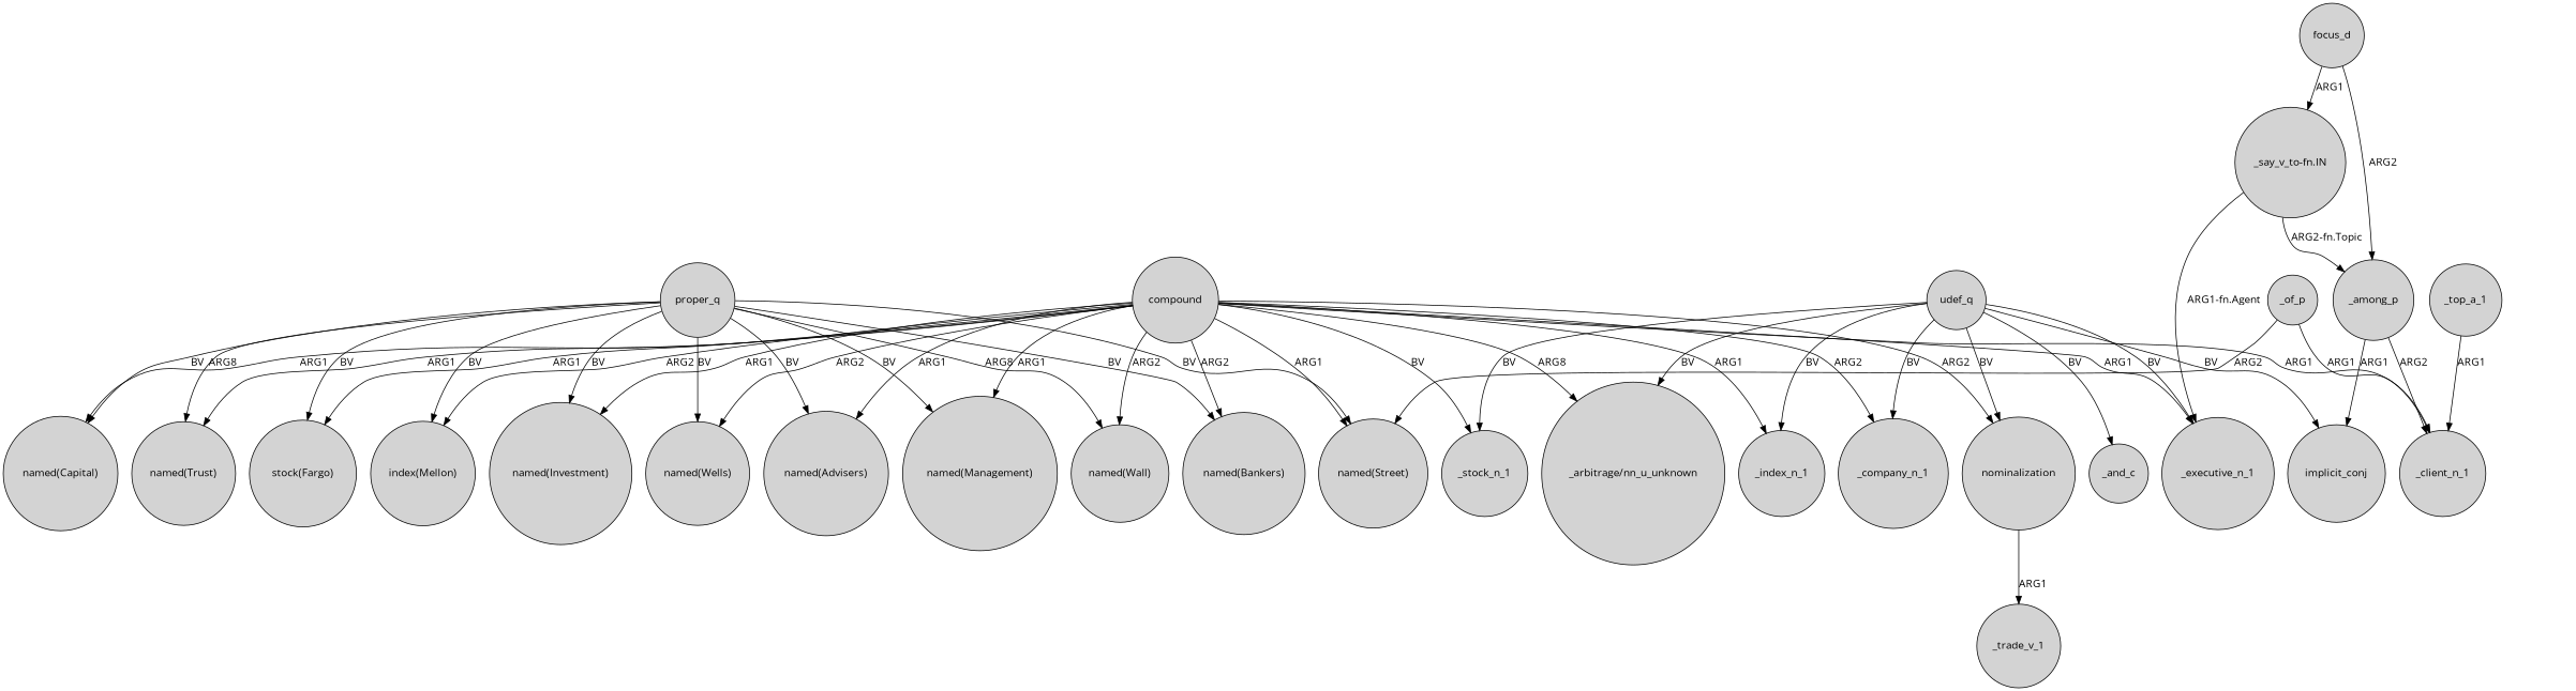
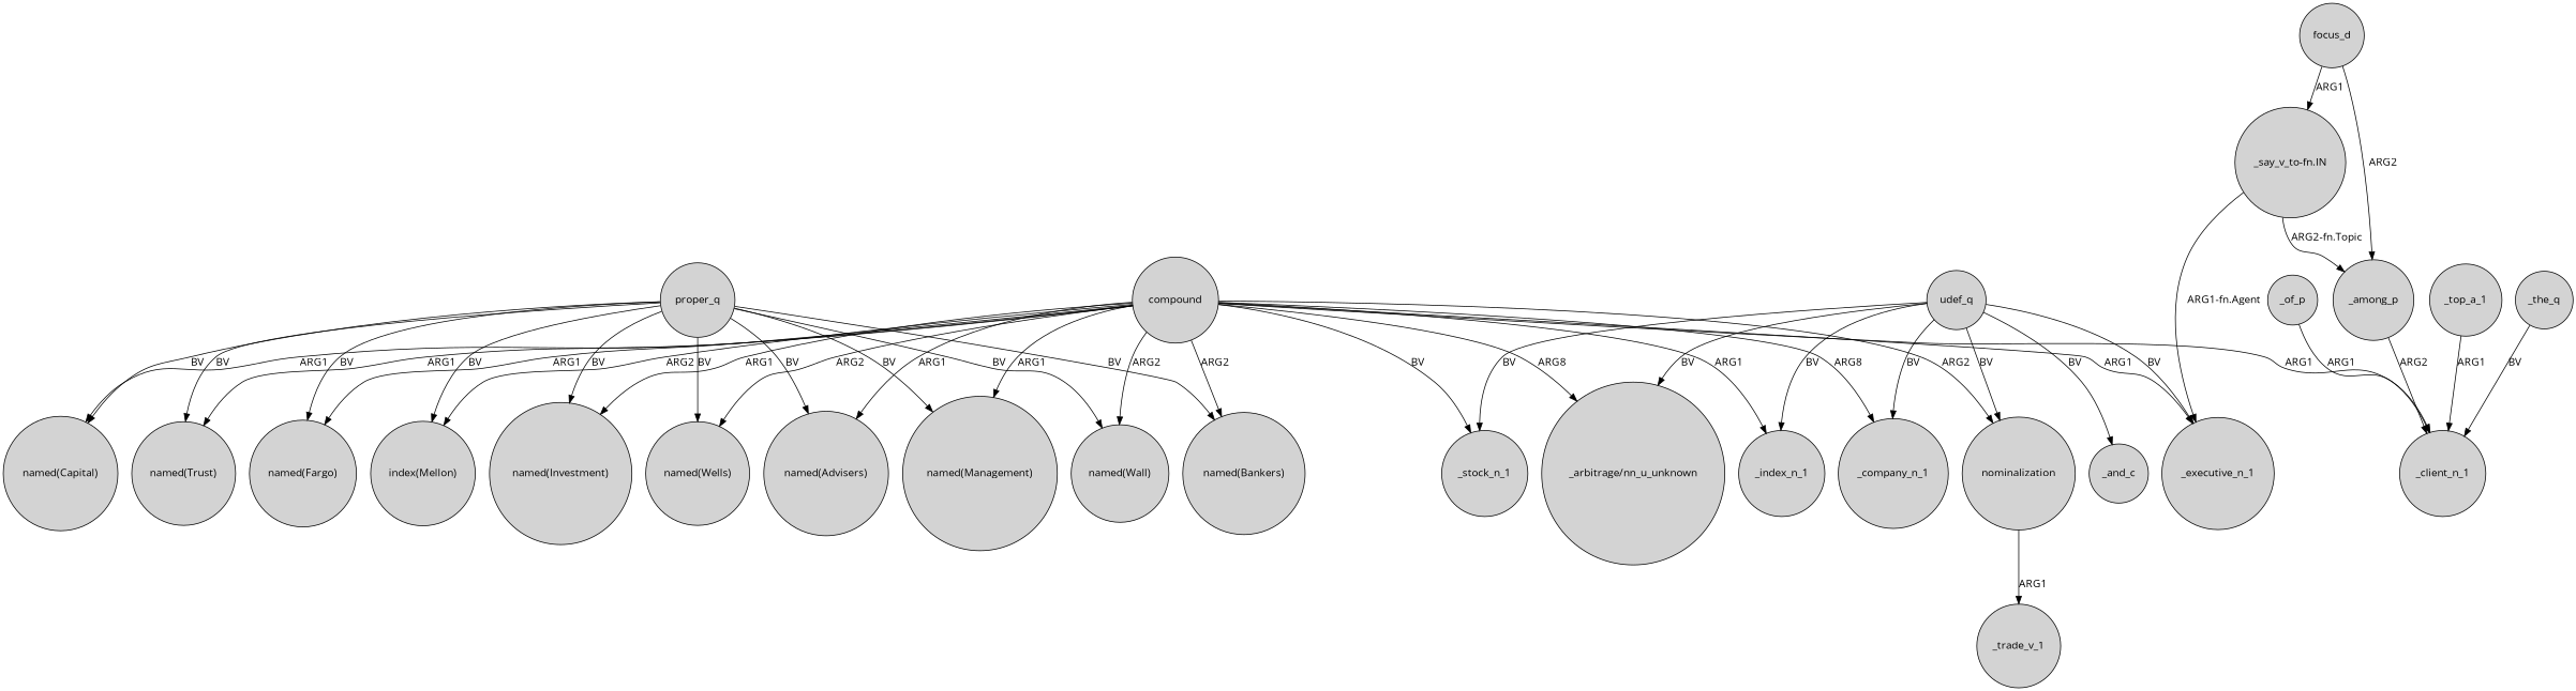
  digraph {
    fontname="Open Sans"
    node [fontname="Open Sans" shape=circle style=filled]
    edge [fontname="Open Sans"]
    compound
    "named(Bankers)"
-   "named(Fargo)" [label="stock(Fargo)"]
+   "named(Fargo)"
    "named(Capital)"
    _executive_n_1
    _client_n_1
-   "named(Street)"
    "named(Wall)"
    _company_n_1
    "named(Trust)"
    nominalization
    _index_n_1
    "named(Wells)"
    _stock_n_1
    "_arbitrage/nn_u_unknown"
    n16 [label="index(Mellon)"]
    "named(Investment)"
    "named(Advisers)"
    "named(Management)"
    _trade_v_1
    proper_q
    udef_q
-   implicit_conj
    _and_c
    _among_p
    "_say_v_to-fn.IN"
    _of_p
+   _the_q
    focus_d
    _top_a_1
    compound -> "named(Bankers)" [label=ARG2]
    compound -> "named(Fargo)" [label=ARG1]
    compound -> "named(Capital)" [label=ARG1]
    compound -> _executive_n_1 [label=ARG1]
    compound -> _client_n_1 [label=ARG1]
-   compound -> "named(Street)" [label=ARG1]
    compound -> "named(Wall)" [label=ARG2]
-   compound -> _company_n_1 [label=ARG2]
+   compound -> _company_n_1 [label=ARG8]
    compound -> "named(Trust)" [label=ARG1]
    compound -> nominalization [label=ARG2]
    compound -> _index_n_1 [label=ARG1]
    compound -> "named(Wells)" [label=ARG2]
    compound -> _stock_n_1 [label=BV]
    compound -> "_arbitrage/nn_u_unknown" [label=ARG8]
    compound -> n16 [label=ARG2]
    compound -> "named(Investment)" [label=ARG1]
    compound -> "named(Advisers)" [label=ARG1]
    compound -> "named(Management)" [label=ARG1]
    nominalization -> _trade_v_1 [label=ARG1]
    proper_q -> "named(Bankers)" [label=BV]
    proper_q -> "named(Fargo)" [label=BV]
    proper_q -> "named(Capital)" [label=BV]
-   proper_q -> "named(Street)" [label=BV]
-   proper_q -> "named(Wall)" [label=ARG8]
-   proper_q -> "named(Trust)" [label=ARG8]
+   proper_q -> "named(Wall)" [label=BV]
+   proper_q -> "named(Trust)" [label=BV]
    proper_q -> "named(Wells)" [label=BV]
    proper_q -> n16 [label=BV]
    proper_q -> "named(Investment)" [label=BV]
    proper_q -> "named(Advisers)" [label=BV]
    proper_q -> "named(Management)" [label=BV]
    udef_q -> _executive_n_1 [label=BV]
    udef_q -> _company_n_1 [label=BV]
    udef_q -> nominalization [label=BV]
    udef_q -> _index_n_1 [label=BV]
    udef_q -> _stock_n_1 [label=BV]
    udef_q -> "_arbitrage/nn_u_unknown" [label=BV]
-   udef_q -> implicit_conj [label=BV]
    udef_q -> _and_c [label=BV]
    _among_p -> _client_n_1 [label=ARG2]
-   _among_p -> implicit_conj [label=ARG1]
    "_say_v_to-fn.IN" -> _executive_n_1 [label="ARG1-fn.Agent"]
    "_say_v_to-fn.IN" -> _among_p [label="ARG2-fn.Topic"]
    _of_p -> _client_n_1 [label=ARG1]
-   _of_p -> "named(Street)" [label=ARG2]
+   _the_q -> _client_n_1 [label=BV]
    focus_d -> _among_p [label=ARG2]
    focus_d -> "_say_v_to-fn.IN" [label=ARG1]
    _top_a_1 -> _client_n_1 [label=ARG1]
  }
